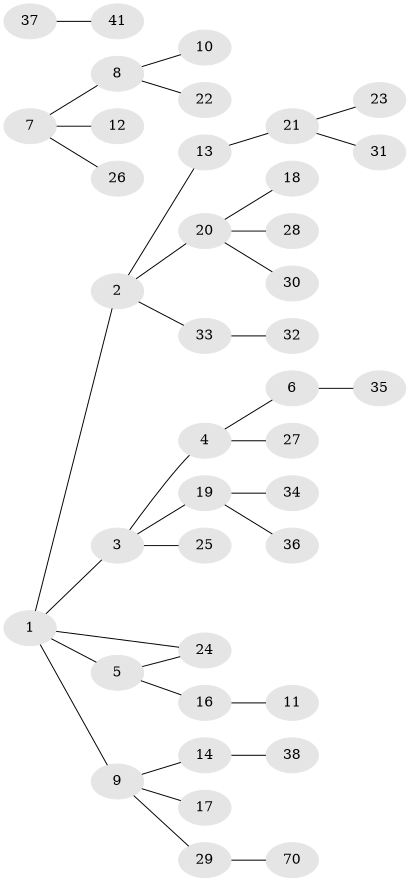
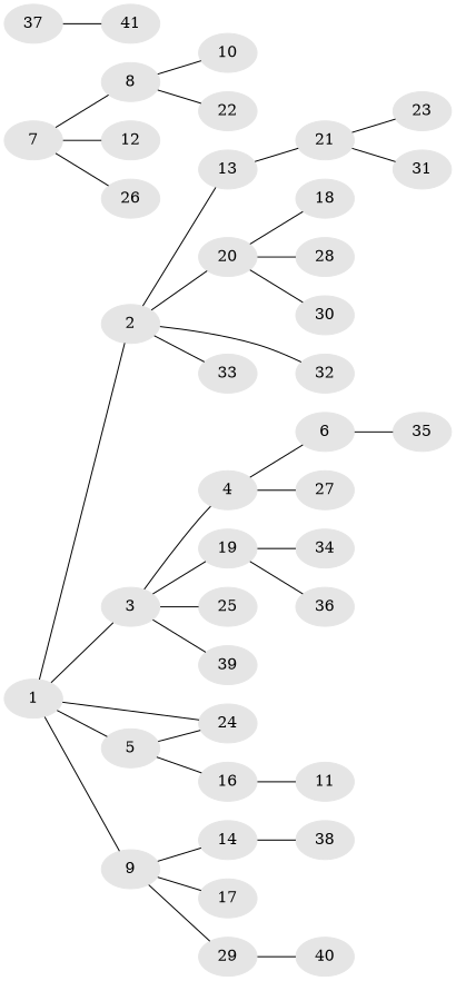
  graph {
    rankdir=LR
    node [color=gray90 style=filled]
    edge [weight=1.0]
    1
    2
    3
    5
    9
    24
    13
    20
    32
    33
    4
    19
    25
+   39
    16
    7
    8
    12
    26
    14
    17
    29
    21
    18
    28
    30
    6
    27
    34
    36
    35
    11
    10
    22
    38
-   40 [label=70]
+   40
    23
    31
    37
    41
    1 -- 2
    1 -- 3
    1 -- 5
    1 -- 9
    1 -- 24
    2 -- 13
    2 -- 20
-   33 -- 32
+   2 -- 32
    2 -- 33
    3 -- 4
    3 -- 19
    3 -- 25 [weight=2.0]
+   3 -- 39
    5 -- 24
    5 -- 16
    9 -- 14
    9 -- 17
    9 -- 29
    13 -- 21
    20 -- 18 [weight=2.0]
    20 -- 28
    20 -- 30
    4 -- 6
    4 -- 27
    19 -- 34
    19 -- 36
    16 -- 11 [weight=3.0]
    7 -- 8
    7 -- 12
    7 -- 26
    8 -- 10
    8 -- 22
    14 -- 38
    29 -- 40 [weight=2.0]
    21 -- 23
    21 -- 31
    6 -- 35
    37 -- 41
  }
